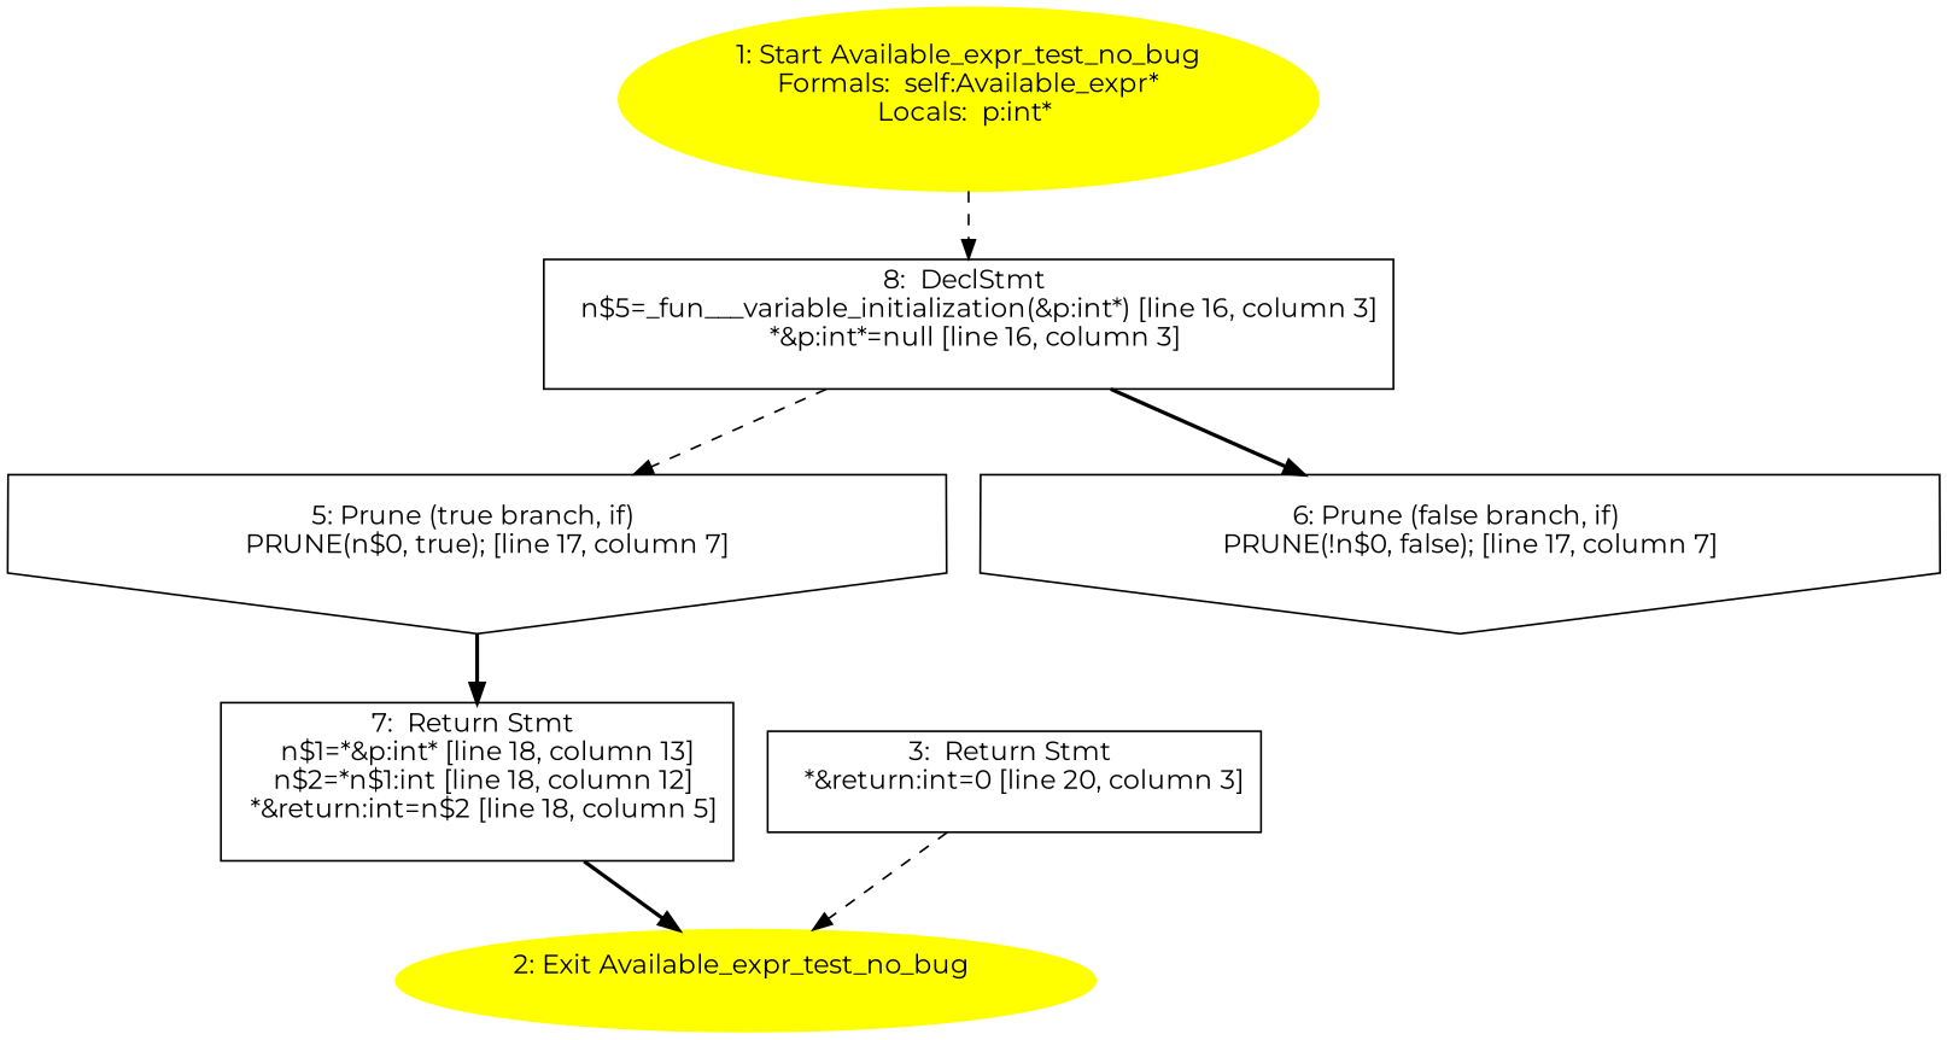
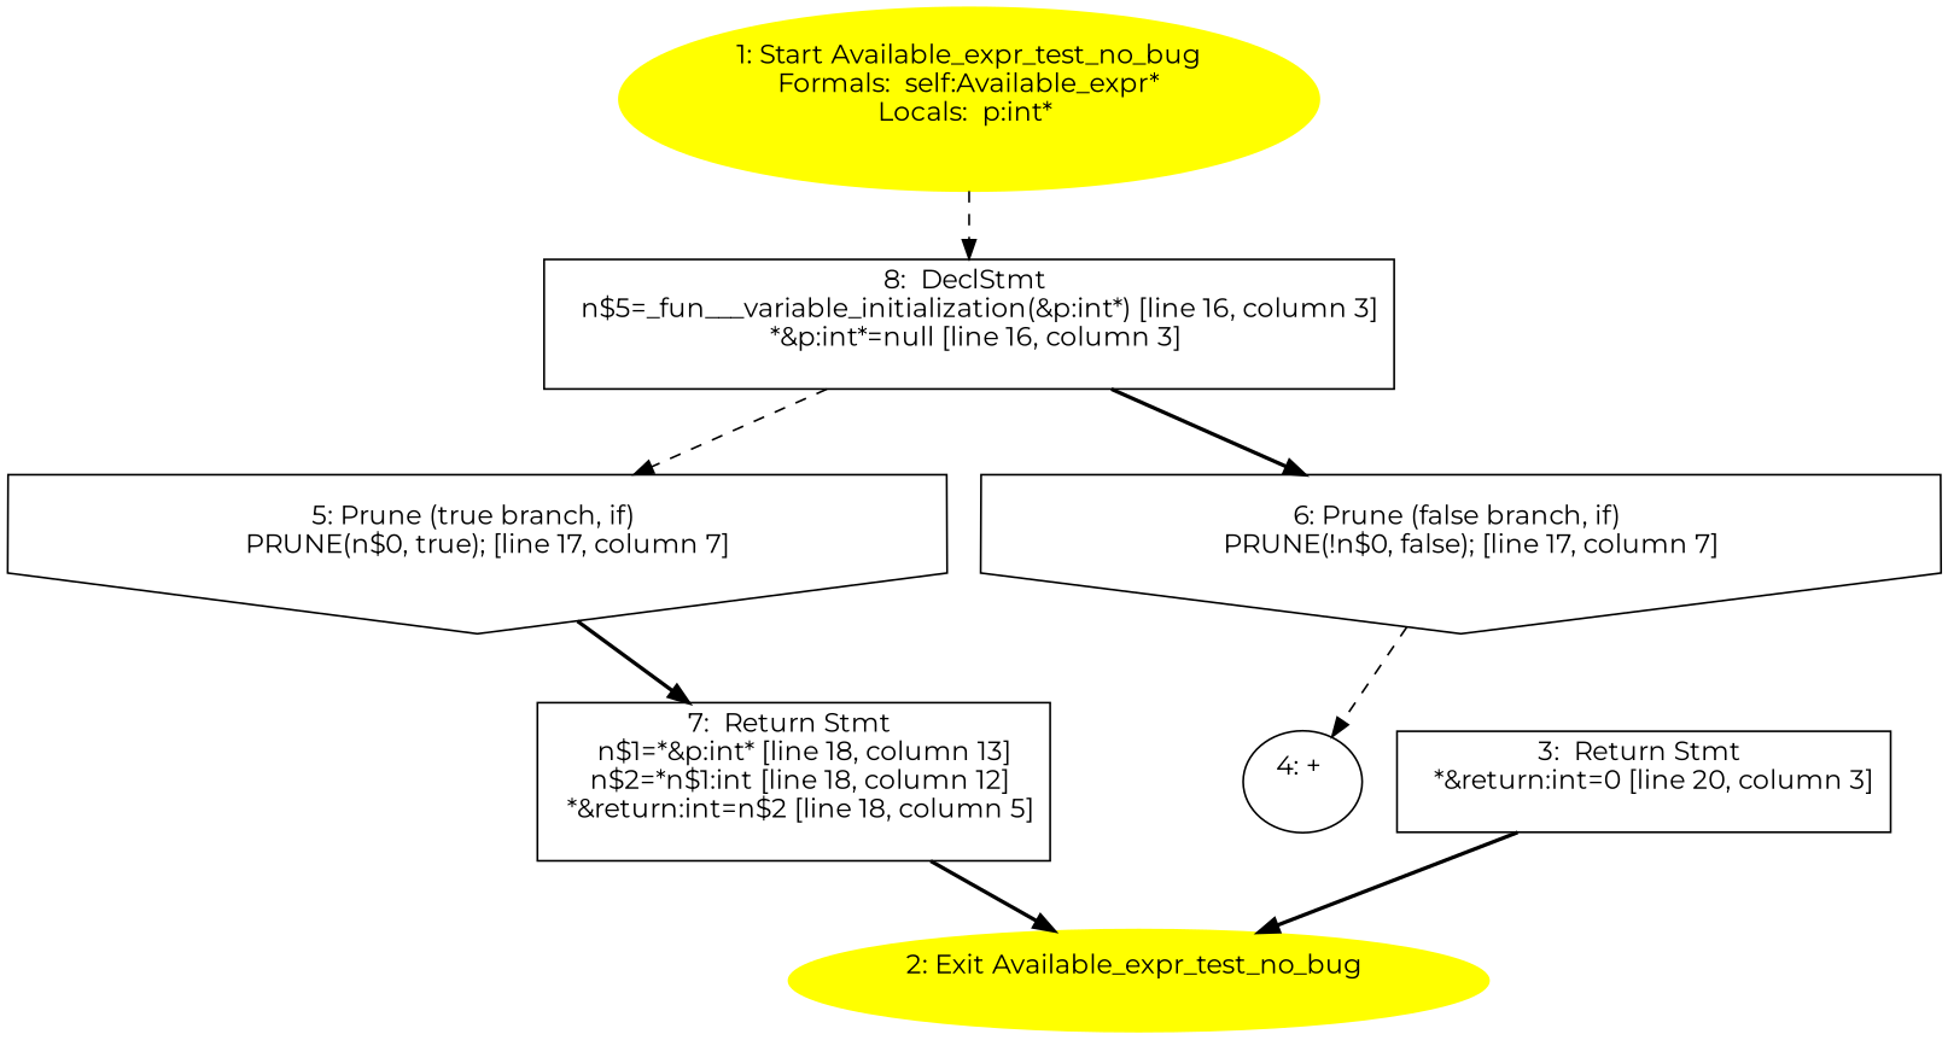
  digraph {
    fontname=Montserrat
    node [fontname=Montserrat]
    edge [fontname=Montserrat style=dashed]
    n1 [color=yellow label="1: Start Available_expr_test_no_bug\nFormals:  self:Available_expr*\nLocals:  p:int* \n  " style=filled]
    n2 [label="8:  DeclStmt \n   n$5=_fun___variable_initialization(&p:int*) [line 16, column 3]\n  *&p:int*=null [line 16, column 3]\n " shape=box]
    n3 [label="5: Prune (true branch, if) \n   PRUNE(n$0, true); [line 17, column 7]\n " shape=invhouse]
    n4 [label="6: Prune (false branch, if) \n   PRUNE(!n$0, false); [line 17, column 7]\n " shape=invhouse]
    n5 [label="7:  Return Stmt \n   n$1=*&p:int* [line 18, column 13]\n  n$2=*n$1:int [line 18, column 12]\n  *&return:int=n$2 [line 18, column 5]\n " shape=box]
+   n6 [label="4: + \n  "]
    n7 [color=yellow label="2: Exit Available_expr_test_no_bug \n  " style=filled]
    n8 [label="3:  Return Stmt \n   *&return:int=0 [line 20, column 3]\n " shape=box]
    n1 -> n2
    n2 -> n3
    n2 -> n4 [style=bold]
    n3 -> n5 [style=bold]
+   n4 -> n6
    n5 -> n7 [style=bold]
-   n8 -> n7
+   n8 -> n7 [style=bold]
  }
